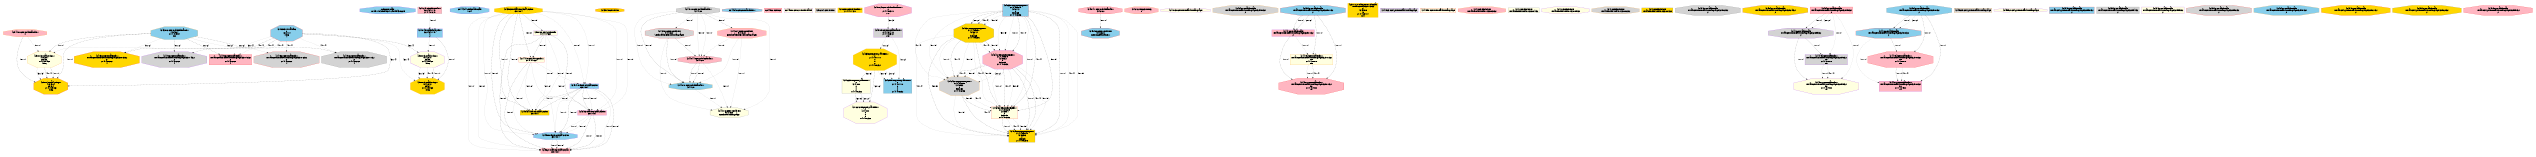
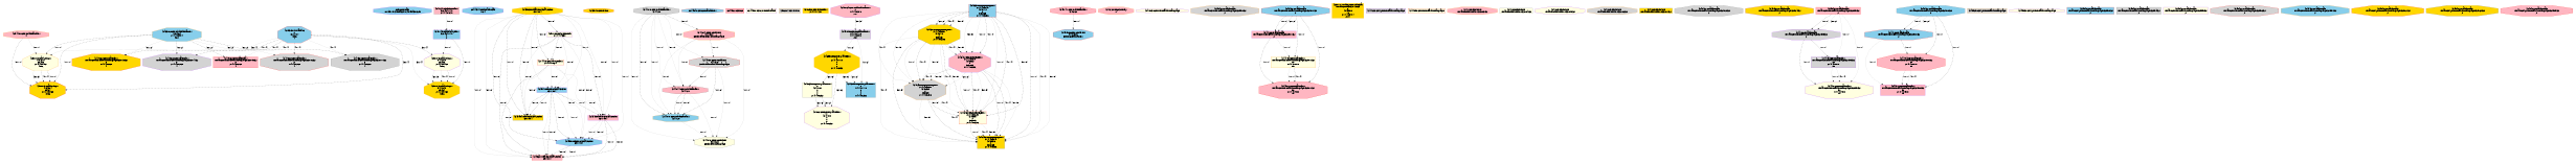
  digraph {
    node [color=purple fillcolor=lightpink shape=octagon style=filled]
    edge [style=dotted]
    n1 [fillcolor=skyblue label="6850628.main\n007d511542989ac2d1c457f8f43ec829"]
    n2 [color=darkorange label="4254480.GetModuleHandleW\n0"]
    n3 [color=darkorange fillcolor=lightyellow label="4250073.LoadStringW\n4194304\n65485\n2147409468\n4096"]
    n4 [color=red fillcolor=gold label="4250073.LoadStringW\n4194304\n65484\n2147409468\n4096"]
    n5 [color=darkorange fillcolor=skyblue label="4243306.GetModuleFileNameW\n4194304\n2147408904\n522"]
    n6 [color=red fillcolor=gold label="4247567.GetLocaleInfoW\nretval_GetUserDefaultUILanguage_33073_32\n3\n2147408268\n4"]
    n7 [fillcolor=lightgrey label="4247567.GetLocaleInfoW\nretval_GetUserDefaultUILanguage_33074_32\n3\n2147408268\n4"]
    n8 [color=red label="4247567.GetLocaleInfoW\nretval_GetUserDefaultUILanguage_33075_32\n3\n2147408268\n4" shape=box]
    n9 [color=red fillcolor=lightgrey label="4247567.GetLocaleInfoW\nretval_GetUserDefaultUILanguage_33076_32\n3\n2147408268\n4"]
    n10 [color=gray40 fillcolor=lightgrey label="4247567.GetLocaleInfoW\nretval_GetUserDefaultUILanguage_33077_32\n3\n2147408268\n4"]
    n11 [fillcolor=skyblue label="6844434.SetThreadLocale\n1024"]
    n12 [color=darkorange fillcolor=gold label="4243965.InitializeCriticalSection\n6917004"]
    n13 [fillcolor=lightyellow label="4250188.GetSystemInfo\n2147417660" shape=box]
    n14 [color=red fillcolor=lightyellow label="4214413.GetStartupInfoW\n2147417624" shape=box]
    n15 [fillcolor=skyblue label="4245418.EnterCriticalSection\n6917004" shape=box]
    n16 [label="4245469.LeaveCriticalSection\n6917004" shape=box]
    n17 [fillcolor=skyblue label="4245580.EnterCriticalSection\n6917004"]
    n18 [color=red label="4245621.LeaveCriticalSection\n6917004" shape=box]
    n19 [color=gray40 fillcolor=gold label="4245454.LeaveCriticalSection\n6917004" shape=box]
    n20 [color=red fillcolor=gold label="4243979.GetVersion\n"]
    n21 [color=gray40 fillcolor=lightgrey label="4244018.GetModuleHandleW\n4244120"]
    n22 [color=darkorange label="4244024.GetProcAddress\n9441320\nGetThreadPreferredUILanguages"]
    n23 [color=gray40 label="4244044.GetModuleHandleW\n4244120"]
    n24 [color=red fillcolor=lightgrey label="4244050.GetProcAddress\n9441320\nSetThreadPreferredUILanguages"]
    n25 [color=darkorange fillcolor=skyblue label="4244070.GetModuleHandleW\n4244120"]
    n26 [color=gray40 fillcolor=lightyellow label="4244076.GetProcAddress\n9441320\nGetThreadUILanguage"]
    n27 [color=red fillcolor=skyblue label="6844540.GetCommandLineW\n"]
    n28 [color=red label="6844560.GetACP\n" shape=box]
    n29 [fillcolor=lightyellow label="6844580.GetCurrentThreadId\n" shape=box]
    n30 [color=darkorange fillcolor=lightgrey label="4250204.GetVersion\n" shape=box]
    n31 [color=darkorange fillcolor=gold label="4276690.GetVersionExW\n2147417420" shape=box]
    n32 [label="4248064.GetModuleFileNameW\n0\n2147408370\n261"]
    n33 [fillcolor=lightgrey label="4245785.GetLongPathNameW\n2147407710\n2147406542\n261" shape=box]
    n34 [color=darkorange fillcolor=gold label="4246556.RegQueryValueExW\n0\n2147407710\n0\n0\n0\n2147408232"]
    n35 [color=gray40 fillcolor=skyblue label="4246599.RegQueryValueExW\n0\n2147407710\n0\n0\n0\n2147408232" shape=box]
    n36 [color=red fillcolor=skyblue label="4215383.VirtualAlloc\n0\n1310704\n4096\n4"]
    n37 [fillcolor=lightyellow label="4250073.LoadStringW\n9441340\n65485\n2147409468\n4096"]
    n38 [color=darkorange fillcolor=gold label="4250073.LoadStringW\n9441340\n65484\n2147409468\n4096"]
    n39 [color=red fillcolor=skyblue label="4246338.RegOpenKeyExW\n2147483649\n4246772\n0\n983065\n2147408236" shape=box]
    n40 [color=gray40 fillcolor=gold label="4246372.RegOpenKeyExW\n2147483650\n4246772\n0\n983065\n2147408236"]
    n41 [label="4246402.RegOpenKeyExW\n2147483649\n4246832\n0\n983065\n2147408236"]
    n42 [color=darkorange fillcolor=lightgrey label="4246432.RegOpenKeyExW\n2147483650\n4246832\n0\n983065\n2147408236"]
    n43 [color=red fillcolor=lightyellow label="4246462.RegOpenKeyExW\n2147483649\n4246884\n0\n983065\n2147408236" shape=box]
    n44 [color=gray40 fillcolor=gold label="4246492.RegOpenKeyExW\n2147483649\n4246936\n0\n983065\n2147408236" shape=box]
    n45 [color=red label="4245741.GetModuleHandleW\n4246160"]
    n46 [color=red fillcolor=skyblue label="4245758.GetProcAddress\n9441320\nGetLongPathNameW"]
    n47 [color=gray40 fillcolor=lightyellow label="4246635.RegQueryValueExW\n0\n4247000\n0\n0\n0\n2147408232" shape=box]
    n48 [fillcolor=lightyellow label="4276676.RegQueryValueExW\n0\n4247000\n0\n0\n0\n2147408232"]
    n49 [color=darkorange label="4246722.RegCloseKey\n0"]
    n50 [fillcolor=lightyellow label="4247883.GetUserDefaultUILanguage\n"]
    n51 [color=darkorange fillcolor=lightgrey label="4245487.IsValidLocale\nretval_GetUserDefaultUILanguage_32990_32\n2"]
    n52 [color=red fillcolor=skyblue label="4245487.IsValidLocale\nretval_GetUserDefaultUILanguage_32901_32\n2"]
    n53 [label="4244766.IsValidLocale\nretval_GetUserDefaultUILanguage_32901_32\n2" shape=box]
    n54 [color=darkorange fillcolor=lightyellow label="4244794.GetLocaleInfoW\nretval_GetUserDefaultUILanguage_32901_32\n89\n2147408070\n85" shape=box]
    n55 [color=red label="4244811.GetLocaleInfoW\nretval_GetUserDefaultUILanguage_32901_32\n90\n2147407900\n85"]
    n56 [color=darkorange fillcolor=gold label="4250171.MultiByteToWideChar\nretval_GetACP_32773_32\n0\n4243508\n10\n2147403704\n2047" shape=box]
    n57 [fillcolor=lightgrey label="4247923.GetSystemDefaultUILanguage\n" shape=box]
    n58 [color=red fillcolor=lightyellow label="4247558.GetUserDefaultUILanguage\n" shape=box]
    n59 [color=gray40 label="4247247.FindFirstFileW\n3224341740\n2147407640" shape=box]
    n60 [fillcolor=skyblue label="4248145.LoadLibraryExW\n3224341740\n0\n2" shape=box]
    n61 [color=darkorange label="4247263.FindClose\nretval_FindFirstFileW_33083_32"]
    n62 [color=gray40 fillcolor=lightyellow label="4247263.FindClose\nretval_FindFirstFileW_33084_32" shape=box]
    n63 [fillcolor=lightyellow label="4247263.FindClose\nretval_FindFirstFileW_33085_32"]
    n64 [color=darkorange fillcolor=lightgrey label="4247263.FindClose\nretval_FindFirstFileW_33086_32"]
    n65 [color=gray40 fillcolor=gold label="4247263.FindClose\nretval_FindFirstFileW_33087_32" shape=box]
    n66 [color=gray40 fillcolor=lightgrey label="4245487.IsValidLocale\nretval_GetUserDefaultUILanguage_32902_32\n2"]
    n67 [fillcolor=gold label="4245487.IsValidLocale\nretval_GetUserDefaultUILanguage_32924_32\n2"]
    n68 [color=red label="4245487.IsValidLocale\nretval_GetUserDefaultUILanguage_32899_32\n2" shape=box]
    n69 [fillcolor=lightgrey label="4244766.IsValidLocale\nretval_GetUserDefaultUILanguage_32899_32\n2"]
    n70 [fillcolor=lightgrey label="4244794.GetLocaleInfoW\nretval_GetUserDefaultUILanguage_32899_32\n89\n2147408070\n85" shape=box]
    n71 [fillcolor=lightyellow label="4244811.GetLocaleInfoW\nretval_GetUserDefaultUILanguage_32899_32\n90\n2147407900\n85"]
    n72 [color=gray40 fillcolor=skyblue label="4245487.IsValidLocale\nretval_GetUserDefaultUILanguage_32900_32\n2"]
    n73 [color=red fillcolor=skyblue label="4244766.IsValidLocale\nretval_GetUserDefaultUILanguage_32900_32\n2"]
    n74 [color=red label="4244794.GetLocaleInfoW\nretval_GetUserDefaultUILanguage_32900_32\n89\n2147408070\n85"]
    n75 [label="4244811.GetLocaleInfoW\nretval_GetUserDefaultUILanguage_32900_32\n90\n2147407900\n85" shape=box]
    n76 [color=darkorange fillcolor=lightgrey label="4245525.GetSystemDefaultUILanguage\n" shape=box]
    n77 [fillcolor=lightyellow label="4245552.GetSystemDefaultUILanguage\n"]
    n78 [color=red fillcolor=skyblue label="4245487.IsValidLocale\nretval_GetSystemDefaultUILanguage_32958_32\n2" shape=box]
    n79 [color=gray40 fillcolor=lightgrey label="4245487.IsValidLocale\nretval_GetUserDefaultUILanguage_32954_32\n2" shape=box]
    n80 [fillcolor=lightyellow label="4245487.IsValidLocale\nretval_GetUserDefaultUILanguage_32955_32\n2" shape=box]
    n81 [color=red fillcolor=lightgrey label="4245487.IsValidLocale\nretval_GetUserDefaultUILanguage_32956_32\n2"]
    n82 [color=darkorange fillcolor=skyblue label="4245487.IsValidLocale\nretval_GetUserDefaultUILanguage_32957_32\n2"]
    n83 [color=red fillcolor=gold label="4245487.IsValidLocale\nretval_GetSystemDefaultUILanguage_32961_32\n2"]
    n84 [color=gray40 fillcolor=gold label="4245487.IsValidLocale\nretval_GetSystemDefaultUILanguage_32962_32\n2"]
    n85 [color=red label="4245487.IsValidLocale\nretval_GetSystemDefaultUILanguage_32959_32\n2"]
    n2 -> n3 [label="(0-->1)"]
    n2 -> n4 [label="(0-->1)" style=dashed]
    n3 -> n4 [label="(1-->1)" style=dashed]
    n3 -> n4 [label="(3-->3)"]
    n3 -> n4 [label="(4-->4)" style=dashed]
    n5 -> n3 [label="(1-->1)" style=dashed]
    n5 -> n4 [label="(1-->1)" style=dashed]
    n5 -> n6 [label="(0-->2)"]
    n5 -> n7 [label="(0-->2)" style=dashed]
    n5 -> n8 [label="(0-->2)" style=dashed]
    n5 -> n9 [label="(0-->2)"]
    n5 -> n10 [label="(0-->2)" style=dashed]
    n12 -> n13 [label="(0-->0)" style=dashed]
    n12 -> n14 [label="(0-->0)" style=dashed]
    n12 -> n15 [label="(1-->1)"]
    n12 -> n15 [label="(0-->0)"]
    n12 -> n16 [label="(1-->1)"]
    n12 -> n16 [label="(0-->0)"]
    n12 -> n17 [label="(1-->1)"]
    n12 -> n17 [label="(0-->0)" style=dashed]
    n12 -> n18 [label="(1-->1)"]
    n12 -> n18 [label="(0-->0)"]
    n12 -> n19 [label="(1-->1)" style=dashed]
    n12 -> n19 [label="(0-->0)" style=dashed]
    n13 -> n14 [label="(0-->0)" style=dashed]
+   n13 -> n15 [label="(0-->0)"]
    n13 -> n16 [label="(0-->0)" style=dashed]
    n13 -> n17 [label="(0-->0)"]
    n13 -> n18 [label="(0-->0)" style=dashed]
    n13 -> n19 [label="(0-->0)"]
    n14 -> n15 [label="(0-->0)"]
    n14 -> n16 [label="(0-->0)"]
    n14 -> n17 [label="(0-->0)"]
    n14 -> n18 [label="(0-->0)" style=dashed]
    n14 -> n19 [label="(0-->0)"]
    n15 -> n16 [label="(1-->1)" style=dashed]
    n15 -> n16 [label="(0-->0)"]
    n15 -> n17 [label="(1-->1)"]
    n15 -> n17 [label="(0-->0)" style=dashed]
    n15 -> n18 [label="(1-->1)"]
    n15 -> n18 [label="(0-->0)" style=dashed]
    n15 -> n19 [label="(1-->1)" style=dashed]
    n15 -> n19 [label="(0-->0)" style=dashed]
    n16 -> n17 [label="(1-->1)"]
    n16 -> n17 [label="(0-->0)"]
    n16 -> n18 [label="(1-->1)" style=dashed]
    n16 -> n18 [label="(0-->0)" style=dashed]
    n17 -> n18 [label="(1-->1)"]
    n17 -> n18 [label="(0-->0)" style=dashed]
    n21 -> n22 [label="(0-->1)" style=dashed]
    n21 -> n23 [label="(1-->1)"]
    n21 -> n23 [label="(0-->0)"]
    n21 -> n24 [label="(0-->1)"]
    n21 -> n25 [label="(1-->1)"]
    n21 -> n25 [label="(0-->0)" style=dashed]
    n21 -> n26 [label="(0-->1)"]
    n22 -> n23 [label="(1-->0)"]
+   n22 -> n24 [label="(1-->1)" style=dashed]
    n22 -> n25 [label="(1-->0)"]
    n22 -> n26 [label="(1-->1)"]
    n23 -> n25 [label="(1-->1)" style=dashed]
    n23 -> n25 [label="(0-->0)" style=dashed]
    n23 -> n26 [label="(0-->1)"]
    n24 -> n23 [label="(0-->1)" style=dashed]
    n24 -> n25 [label="(1-->0)" style=dashed]
    n24 -> n26 [label="(1-->1)"]
    n25 -> n26 [label="(0-->1)"]
    n32 -> n33 [label="(3-->3)" style=dashed]
    n33 -> n34 [label="(1-->2)"]
    n33 -> n35 [label="(1-->2)"]
    n34 -> n35 [label="(2-->2)"]
    n34 -> n35 [label="(6-->6)"]
    n34 -> n47 [label="(6-->6)" style=dashed]
    n34 -> n48 [label="(6-->6)" style=dashed]
    n36 -> n3 [label="(3-->4)"]
    n36 -> n4 [label="(3-->4)" style=dashed]
    n36 -> n6 [label="(4-->4)" style=dashed]
    n36 -> n7 [label="(4-->4)" style=dashed]
    n36 -> n8 [label="(4-->4)"]
    n36 -> n9 [label="(4-->4)" style=dashed]
    n36 -> n10 [label="(4-->4)"]
    n36 -> n37 [label="(3-->4)" style=dashed]
    n36 -> n38 [label="(3-->4)"]
    n37 -> n38 [label="(1-->1)" style=dashed]
    n37 -> n38 [label="(3-->3)"]
    n37 -> n38 [label="(4-->4)"]
    n39 -> n40 [label="(2-->2)" style=dashed]
    n39 -> n40 [label="(4-->4)" style=dashed]
    n39 -> n40 [label="(5-->5)"]
    n39 -> n41 [label="(1-->1)"]
    n39 -> n41 [label="(4-->4)" style=dashed]
    n39 -> n41 [label="(5-->5)"]
    n39 -> n42 [label="(4-->4)"]
    n39 -> n42 [label="(5-->5)"]
    n39 -> n43 [label="(1-->1)"]
    n39 -> n43 [label="(4-->4)" style=dashed]
    n39 -> n43 [label="(5-->5)" style=dashed]
    n39 -> n44 [label="(1-->1)" style=dashed]
    n39 -> n44 [label="(4-->4)"]
    n39 -> n44 [label="(5-->5)"]
    n40 -> n41 [label="(4-->4)"]
    n40 -> n41 [label="(5-->5)" style=dashed]
    n40 -> n42 [label="(1-->1)"]
    n40 -> n42 [label="(4-->4)" style=dashed]
    n40 -> n42 [label="(5-->5)"]
    n40 -> n43 [label="(4-->4)"]
    n40 -> n43 [label="(5-->5)" style=dashed]
    n40 -> n44 [label="(4-->4)"]
    n40 -> n44 [label="(5-->5)" style=dashed]
    n41 -> n42 [label="(2-->2)"]
    n41 -> n42 [label="(4-->4)" style=dashed]
    n41 -> n42 [label="(5-->5)"]
    n41 -> n43 [label="(1-->1)"]
    n41 -> n43 [label="(4-->4)" style=dashed]
    n41 -> n43 [label="(5-->5)"]
    n41 -> n44 [label="(1-->1)" style=dashed]
    n41 -> n44 [label="(4-->4)" style=dashed]
    n41 -> n44 [label="(5-->5)"]
    n42 -> n43 [label="(4-->4)"]
    n42 -> n43 [label="(5-->5)" style=dashed]
    n42 -> n44 [label="(4-->4)" style=dashed]
    n42 -> n44 [label="(5-->5)"]
    n43 -> n44 [label="(1-->1)" style=dashed]
    n43 -> n44 [label="(4-->4)"]
    n43 -> n44 [label="(5-->5)"]
    n45 -> n46 [label="(0-->1)" style=dashed]
    n47 -> n48 [label="(2-->2)" style=dashed]
    n47 -> n48 [label="(6-->6)" style=dashed]
    n52 -> n53 [label="(1-->1)" style=dashed]
    n52 -> n53 [label="(2-->2)" style=dashed]
    n52 -> n54 [label="(1-->1)" style=dashed]
    n52 -> n55 [label="(1-->1)" style=dashed]
    n53 -> n54 [label="(1-->1)"]
    n53 -> n55 [label="(1-->1)" style=dashed]
    n54 -> n55 [label="(1-->1)"]
    n54 -> n55 [label="(4-->4)" style=dashed]
    n59 -> n60 [label="(1-->1)"]
    n60 -> n37 [label="(0-->1)"]
    n60 -> n38 [label="(0-->1)" style=dashed]
    n68 -> n69 [label="(1-->1)" style=dashed]
    n68 -> n69 [label="(2-->2)"]
    n68 -> n70 [label="(1-->1)"]
    n68 -> n71 [label="(1-->1)"]
    n69 -> n70 [label="(1-->1)" style=dashed]
    n69 -> n71 [label="(1-->1)" style=dashed]
    n70 -> n71 [label="(1-->1)"]
    n70 -> n71 [label="(4-->4)"]
    n72 -> n73 [label="(1-->1)" style=dashed]
    n72 -> n73 [label="(2-->2)"]
    n72 -> n74 [label="(1-->1)" style=dashed]
    n72 -> n75 [label="(1-->1)" style=dashed]
    n73 -> n74 [label="(1-->1)" style=dashed]
    n73 -> n75 [label="(1-->1)"]
    n74 -> n75 [label="(1-->1)" style=dashed]
    n74 -> n75 [label="(4-->4)"]
  }
